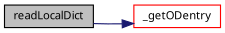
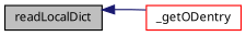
  digraph {
    rankdir=LR
    node [fontname="FreeSans.ttf" fontsize=10 shape=record style=filled]
    n1 [color=black fillcolor=grey75 fontcolor=black height=0.2 label=readLocalDict width=0.4]
    n2 [color=red fillcolor=white height=0.2 label=_getODentry width=0.4]
-   n1 -> n2 [color=midnightblue fontname="FreeSans.ttf" fontsize=10 labelfontname="FreeSans.ttf" labelfontsize=10 style=solid]
+   n2 -> n1 [color=midnightblue fontname="FreeSans.ttf" fontsize=10 labelfontname="FreeSans.ttf" labelfontsize=10 style=solid]
  }
